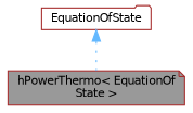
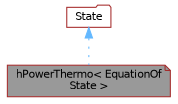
  digraph {
    fontname="DejaVu Sans"
    node [color=brown fontname="DejaVu Sans" fontsize=10 style=filled]
    n1 [fillcolor=grey60 fontcolor=black height=0.2 label="hPowerThermo\< EquationOf\lState \>" shape=note width=0.4]
-   n2 [fillcolor=white height=0.2 label=EquationOfState shape=folder width=0.4]
+   n2 [fillcolor=white height=0.2 label=State shape=folder width=0.4]
    n2 -> n1 [color=steelblue1 dir=back fontname="DejaVu Sans" fontsize=10 labelfontname=Helvetica labelfontsize=10 style=dotted]
  }
